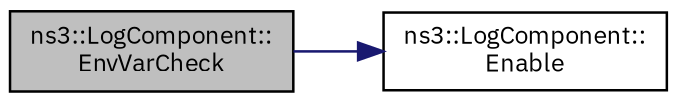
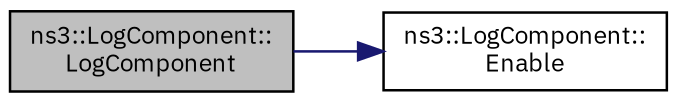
  digraph {
    rankdir=LR
    fontname="IBM Plex Sans"
    node [color=black fontname="IBM Plex Sans" fontsize=10 shape=record style=filled]
-   n1 [fillcolor=grey75 fontcolor=black height=0.2 label="ns3::LogComponent::\lEnvVarCheck" width=0.4]
+   n1 [fillcolor=grey75 fontcolor=black height=0.2 label="ns3::LogComponent::\lLogComponent" width=0.4]
    n2 [fillcolor=white height=0.2 label="ns3::LogComponent::\lEnable" width=0.4]
    n1 -> n2 [color=midnightblue fontname="IBM Plex Sans" fontsize=10 labelfontname=Helvetica labelfontsize=10 style=solid]
  }
